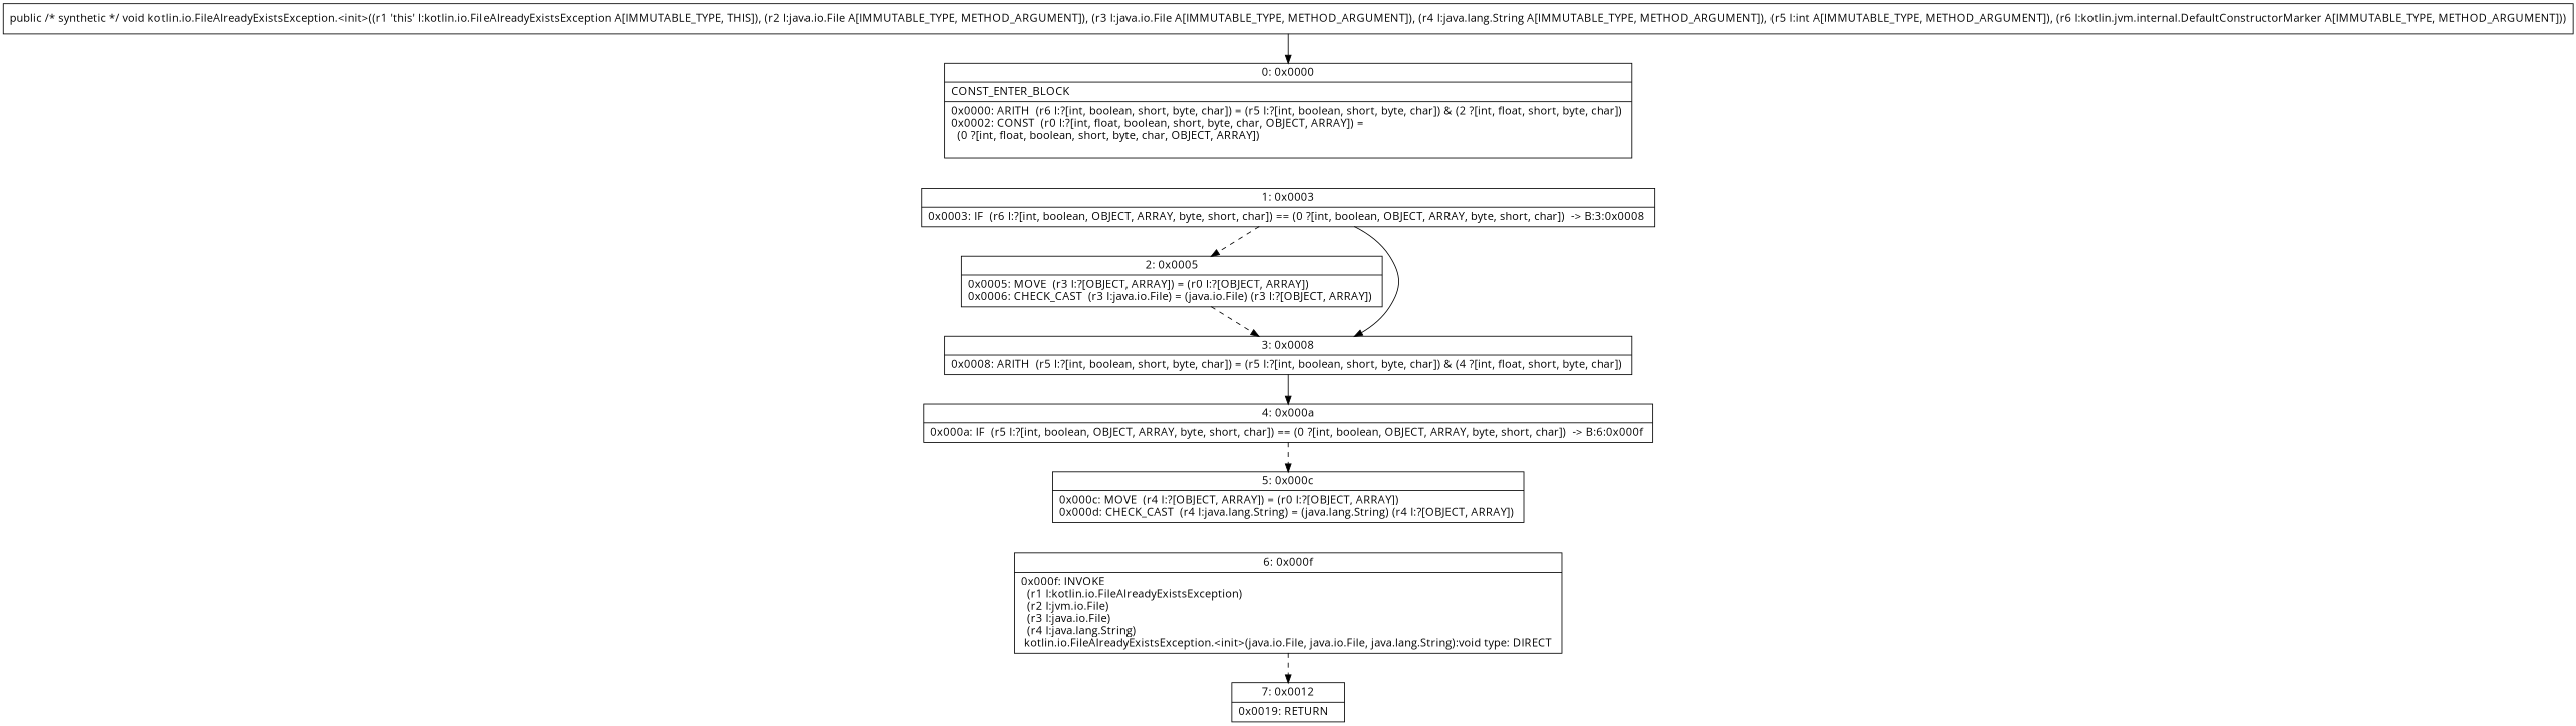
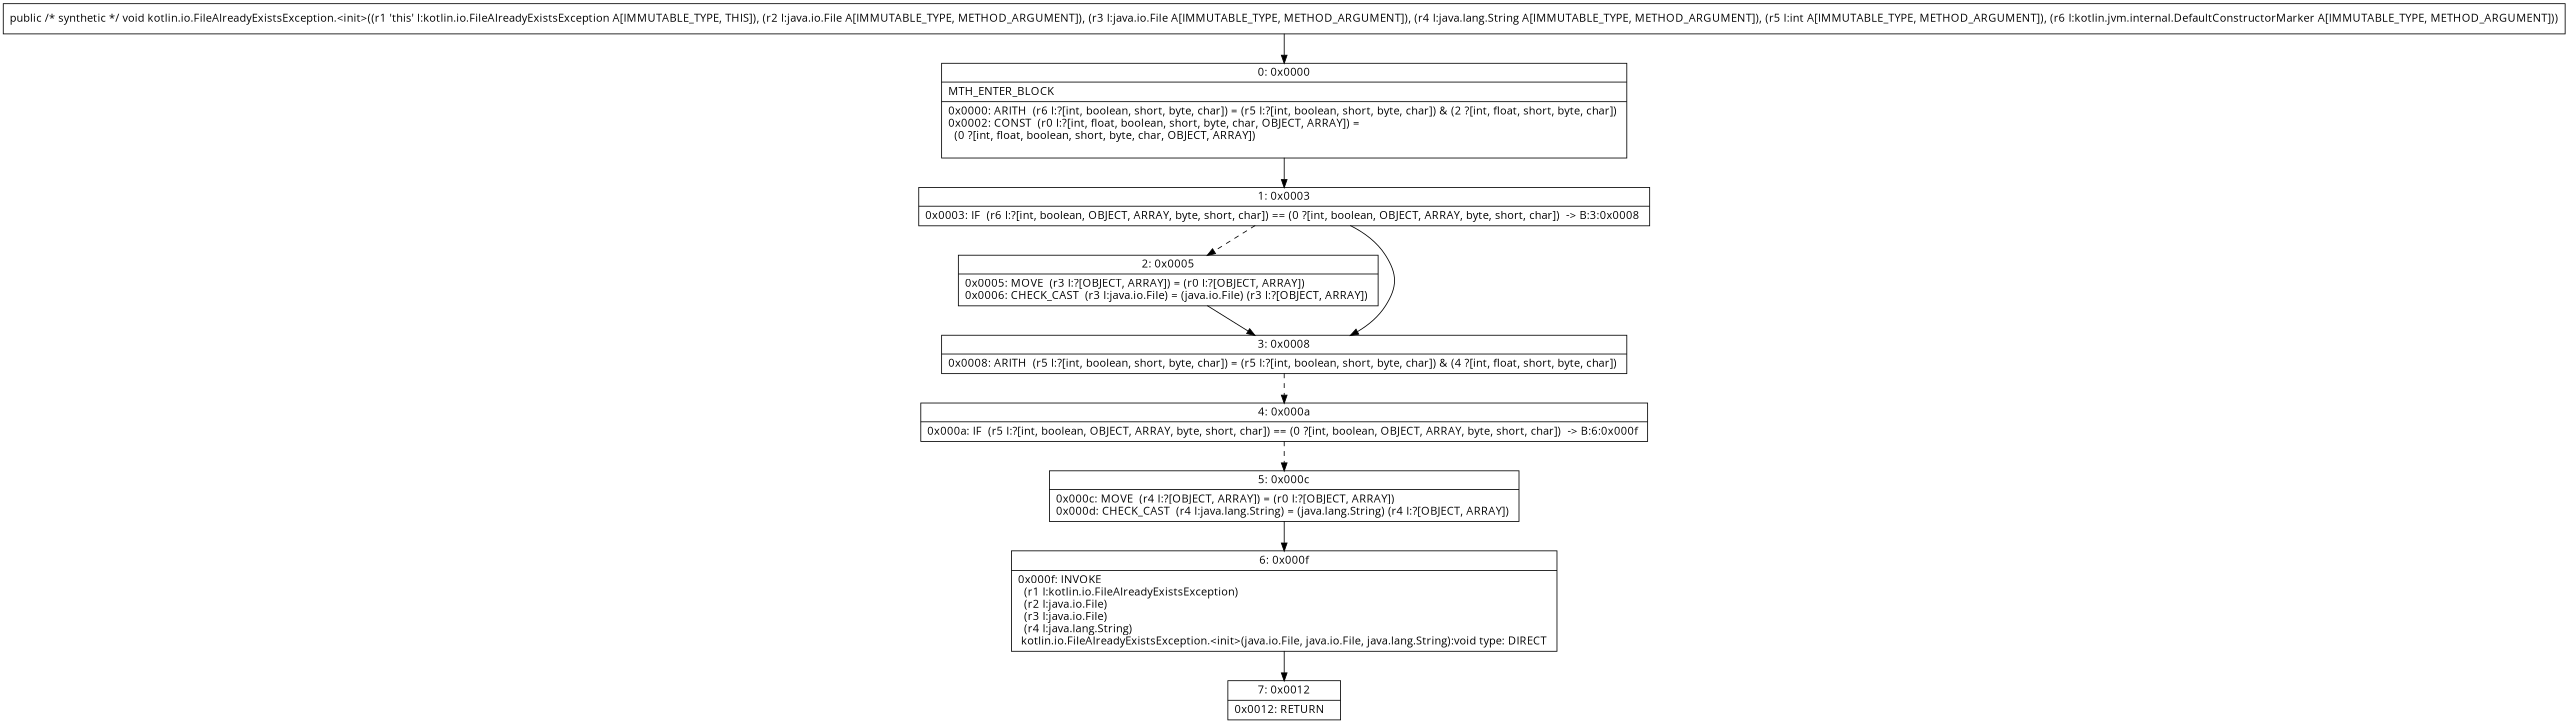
  digraph {
    fontname="Open Sans"
    node [fontname="Open Sans" shape=record]
    edge [fontname="Open Sans"]
-   n1 [label="{0\:\ 0x0000|CONST_ENTER_BLOCK\l|0x0000: ARITH  (r6 I:?[int, boolean, short, byte, char]) = (r5 I:?[int, boolean, short, byte, char]) & (2 ?[int, float, short, byte, char]) \l0x0002: CONST  (r0 I:?[int, float, boolean, short, byte, char, OBJECT, ARRAY]) = \l  (0 ?[int, float, boolean, short, byte, char, OBJECT, ARRAY])\l \l}"]
+   n1 [label="{0\:\ 0x0000|MTH_ENTER_BLOCK\l|0x0000: ARITH  (r6 I:?[int, boolean, short, byte, char]) = (r5 I:?[int, boolean, short, byte, char]) & (2 ?[int, float, short, byte, char]) \l0x0002: CONST  (r0 I:?[int, float, boolean, short, byte, char, OBJECT, ARRAY]) = \l  (0 ?[int, float, boolean, short, byte, char, OBJECT, ARRAY])\l \l}"]
    n2 [label="{1\:\ 0x0003|0x0003: IF  (r6 I:?[int, boolean, OBJECT, ARRAY, byte, short, char]) == (0 ?[int, boolean, OBJECT, ARRAY, byte, short, char])  \-\> B:3:0x0008 \l}"]
    n3 [label="{2\:\ 0x0005|0x0005: MOVE  (r3 I:?[OBJECT, ARRAY]) = (r0 I:?[OBJECT, ARRAY]) \l0x0006: CHECK_CAST  (r3 I:java.io.File) = (java.io.File) (r3 I:?[OBJECT, ARRAY]) \l}"]
    n4 [label="{3\:\ 0x0008|0x0008: ARITH  (r5 I:?[int, boolean, short, byte, char]) = (r5 I:?[int, boolean, short, byte, char]) & (4 ?[int, float, short, byte, char]) \l}"]
    n5 [label="{4\:\ 0x000a|0x000a: IF  (r5 I:?[int, boolean, OBJECT, ARRAY, byte, short, char]) == (0 ?[int, boolean, OBJECT, ARRAY, byte, short, char])  \-\> B:6:0x000f \l}"]
    n6 [label="{5\:\ 0x000c|0x000c: MOVE  (r4 I:?[OBJECT, ARRAY]) = (r0 I:?[OBJECT, ARRAY]) \l0x000d: CHECK_CAST  (r4 I:java.lang.String) = (java.lang.String) (r4 I:?[OBJECT, ARRAY]) \l}"]
-   n7 [label="{6\:\ 0x000f|0x000f: INVOKE  \l  (r1 I:kotlin.io.FileAlreadyExistsException)\l  (r2 I:jvm.io.File)\l  (r3 I:java.io.File)\l  (r4 I:java.lang.String)\l kotlin.io.FileAlreadyExistsException.\<init\>(java.io.File, java.io.File, java.lang.String):void type: DIRECT \l}"]
-   n8 [label="{7\:\ 0x0012|0x0019: RETURN   \l}"]
+   n7 [label="{6\:\ 0x000f|0x000f: INVOKE  \l  (r1 I:kotlin.io.FileAlreadyExistsException)\l  (r2 I:java.io.File)\l  (r3 I:java.io.File)\l  (r4 I:java.lang.String)\l kotlin.io.FileAlreadyExistsException.\<init\>(java.io.File, java.io.File, java.lang.String):void type: DIRECT \l}"]
+   n8 [label="{7\:\ 0x0012|0x0012: RETURN   \l}"]
    n9 [label="{public \/* synthetic *\/ void kotlin.io.FileAlreadyExistsException.\<init\>((r1 'this' I:kotlin.io.FileAlreadyExistsException A[IMMUTABLE_TYPE, THIS]), (r2 I:java.io.File A[IMMUTABLE_TYPE, METHOD_ARGUMENT]), (r3 I:java.io.File A[IMMUTABLE_TYPE, METHOD_ARGUMENT]), (r4 I:java.lang.String A[IMMUTABLE_TYPE, METHOD_ARGUMENT]), (r5 I:int A[IMMUTABLE_TYPE, METHOD_ARGUMENT]), (r6 I:kotlin.jvm.internal.DefaultConstructorMarker A[IMMUTABLE_TYPE, METHOD_ARGUMENT])) }"]
+   n1 -> n2
    n2 -> n3 [style=dashed]
    n2 -> n4
-   n3 -> n4 [style=dashed]
-   n4 -> n5
+   n3 -> n4
+   n4 -> n5 [style=dashed]
    n5 -> n6 [style=dashed]
-   n7 -> n8 [style=dashed]
+   n6 -> n7
+   n7 -> n8
    n9 -> n1
  }
